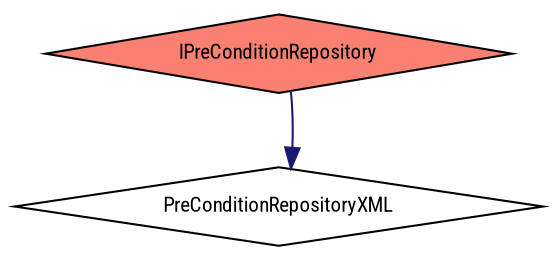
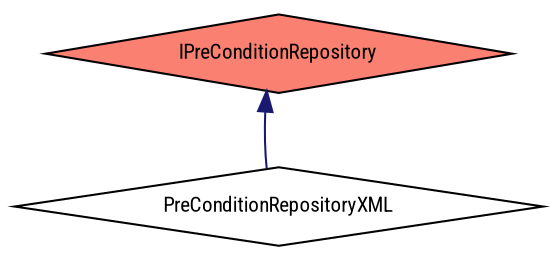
  digraph {
    rankdir=TB
    fontname="Roboto Condensed"
    node [color=black fontname="Roboto Condensed" fontsize=10 shape=diamond style=filled]
    n1 [fillcolor=salmon height=0.2 label=IPreConditionRepository width=0.4]
    n2 [fillcolor=white height=0.2 label=PreConditionRepositoryXML width=0.4]
-   n2 -> n1 [color=midnightblue dir=back fontname="Roboto Condensed" fontsize=10 labelfontname=Helvetica labelfontsize=10 style=solid]
+   n1 -> n2 [color=midnightblue dir=back fontname="Roboto Condensed" fontsize=10 labelfontname=Helvetica labelfontsize=10 style=solid]
  }
